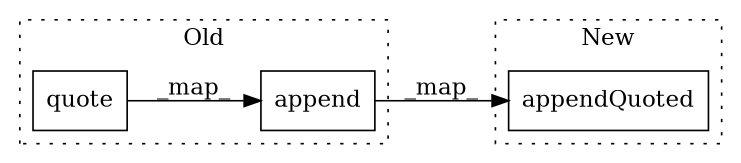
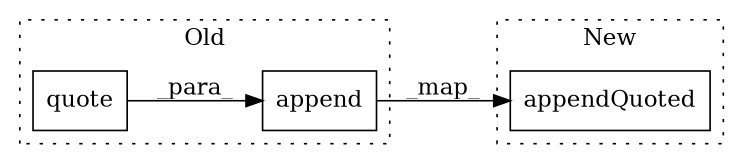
  digraph {
    rankdir=LR
    node [a=32 shape=box]
    n1 [l="7,2" label=quote s="5655,5682"]
    n2 [l="8,2" label=append s="5647,5684"]
    n3 [l="14,2" label=appendQuoted s="6014,6048"]
    subgraph cluster_1 {
      label=Old
      style=dotted
      n1
      n2
    }
    subgraph cluster_2 {
      label=New
      style=dotted
      n3
    }
-   n1 -> n2 [label=_map_]
+   n1 -> n2 [label=_para_]
    n2 -> n3 [label=_map_]
  }
